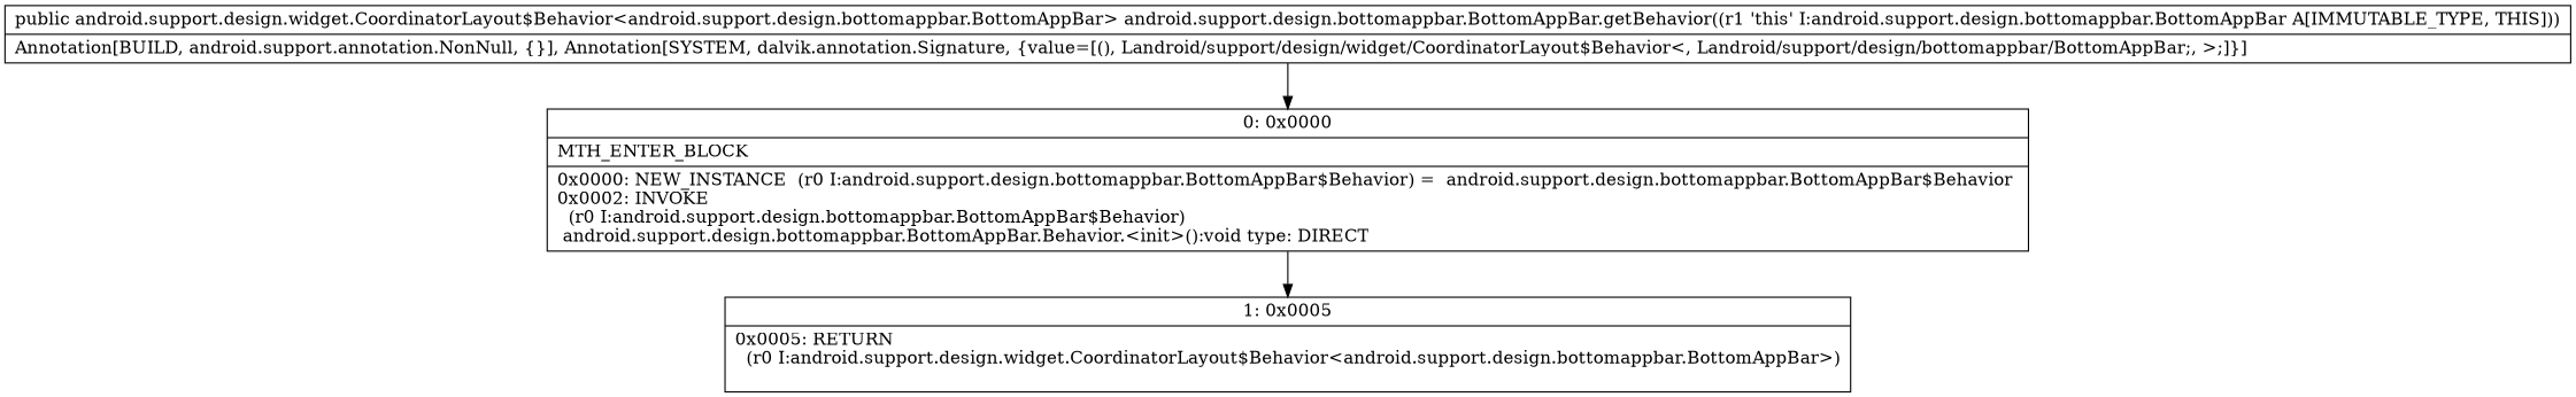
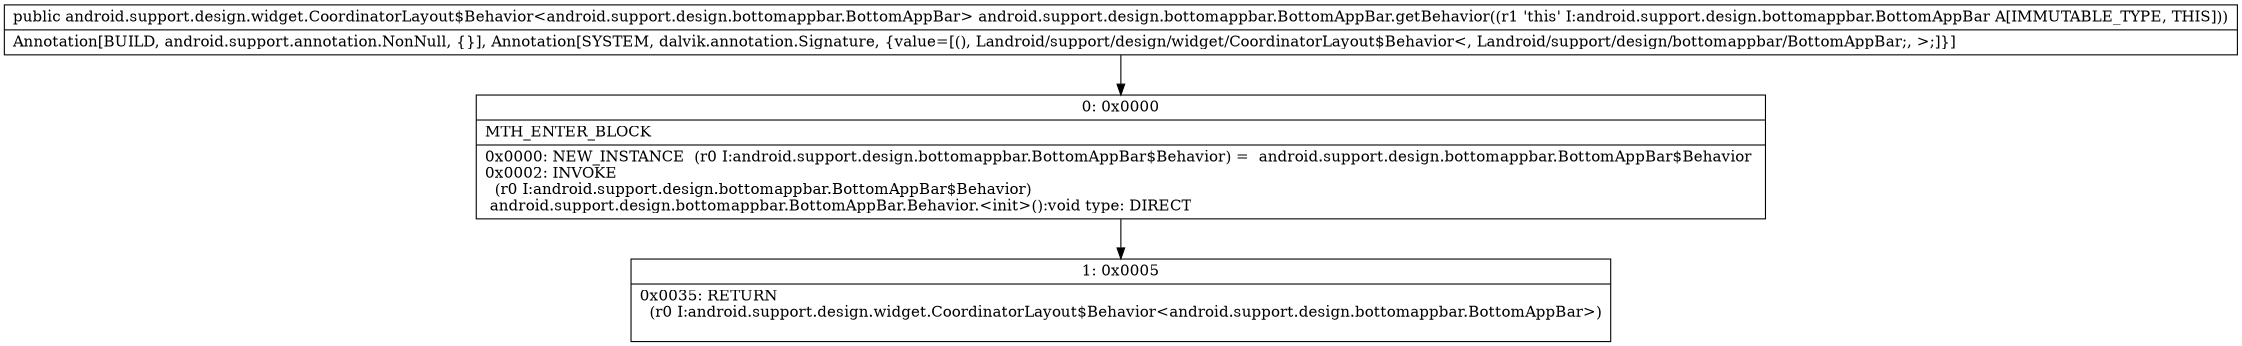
  digraph {
    node [shape=record]
    n1 [label="{0\:\ 0x0000|MTH_ENTER_BLOCK\l|0x0000: NEW_INSTANCE  (r0 I:android.support.design.bottomappbar.BottomAppBar$Behavior) =  android.support.design.bottomappbar.BottomAppBar$Behavior \l0x0002: INVOKE  \l  (r0 I:android.support.design.bottomappbar.BottomAppBar$Behavior)\l android.support.design.bottomappbar.BottomAppBar.Behavior.\<init\>():void type: DIRECT \l}"]
-   n2 [label="{1\:\ 0x0005|0x0005: RETURN  \l  (r0 I:android.support.design.widget.CoordinatorLayout$Behavior\<android.support.design.bottomappbar.BottomAppBar\>)\l \l}"]
+   n2 [label="{1\:\ 0x0005|0x0035: RETURN  \l  (r0 I:android.support.design.widget.CoordinatorLayout$Behavior\<android.support.design.bottomappbar.BottomAppBar\>)\l \l}"]
    n3 [label="{public android.support.design.widget.CoordinatorLayout$Behavior\<android.support.design.bottomappbar.BottomAppBar\> android.support.design.bottomappbar.BottomAppBar.getBehavior((r1 'this' I:android.support.design.bottomappbar.BottomAppBar A[IMMUTABLE_TYPE, THIS]))  | Annotation[BUILD, android.support.annotation.NonNull, \{\}], Annotation[SYSTEM, dalvik.annotation.Signature, \{value=[(), Landroid\/support\/design\/widget\/CoordinatorLayout$Behavior\<, Landroid\/support\/design\/bottomappbar\/BottomAppBar;, \>;]\}]\l}"]
    n1 -> n2
    n3 -> n1
  }
